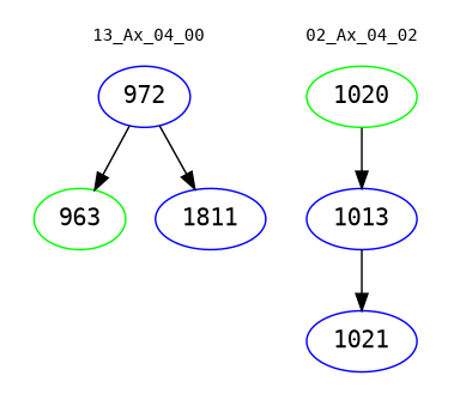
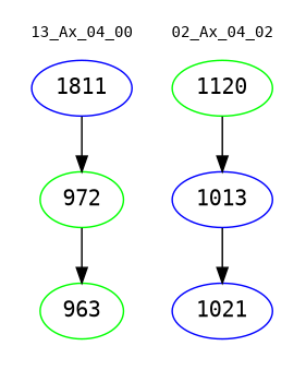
  digraph {
    fontname="DejaVu Sans Mono"
    node [color=blue fontname="DejaVu Sans Mono"]
    edge [color=black fontname="DejaVu Sans Mono"]
    n1 [color=green label=963]
-   n2 [label=972]
+   n2 [color=green label=972]
    n3 [label=1811]
-   n4 [color=green label=1020]
+   n4 [color=green label=1120]
    n5 [label=1013]
    n6 [label=1021]
    subgraph cluster_1 {
      color=white
      fontsize=10
      label="13_Ax_04_00"
      n1
      n2
      n3
    }
    subgraph cluster_2 {
      color=white
      fontsize=10
      label="02_Ax_04_02"
      n4
      n5
      n6
    }
    n2 -> n1
-   n2 -> n3
+   n3 -> n2
    n4 -> n5
    n5 -> n6
  }
